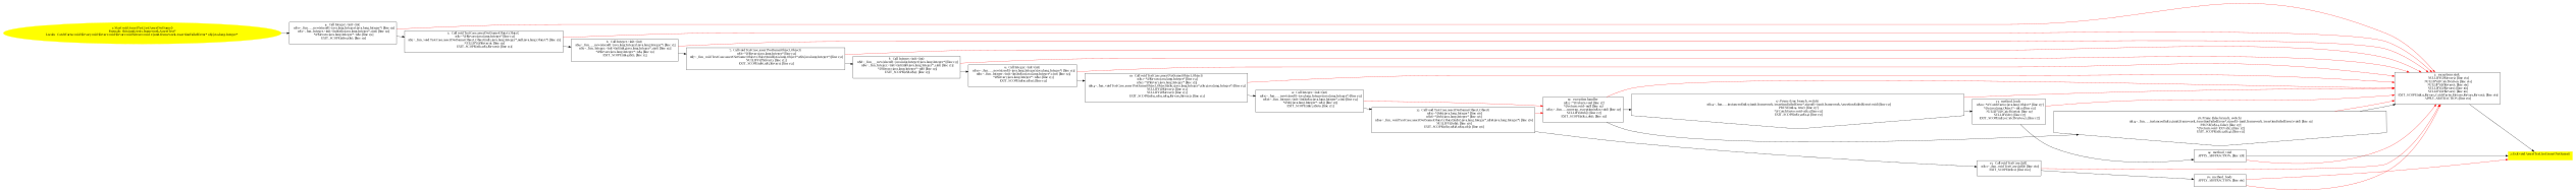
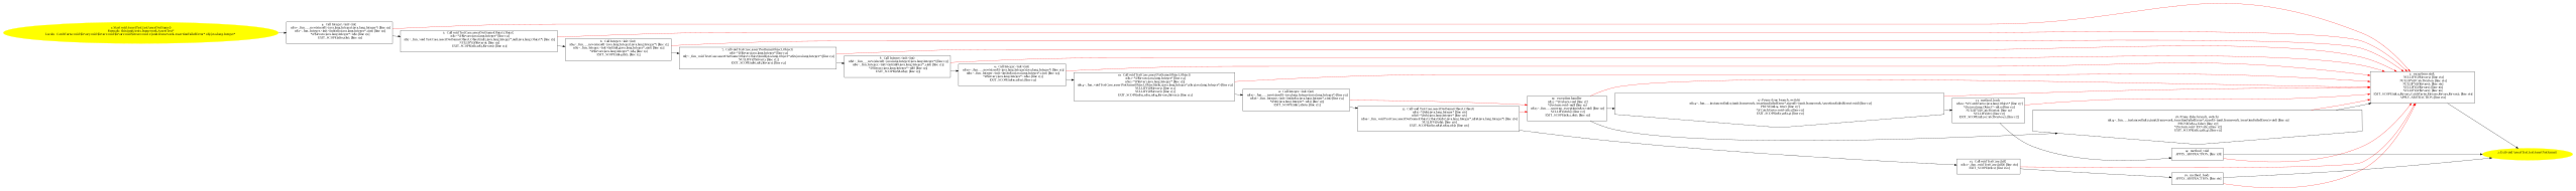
  digraph {
    fontname="Playfair Display"
    rankdir=LR
    node [fontname="Playfair Display" shape=box]
    edge [fontname="Playfair Display"]
    n1 [color=yellow label="1: Start void AssertTest.testAssertNotSame()\nFormals:  this:junit.tests.framework.AssertTest*\nLocals:  CatchVar60:void $irvar3:void $irvar2:void $irvar1:void $irvar0:void e:junit.framework.AssertionFailedError* obj:java.lang.Integer* \n  " style=filled shape=""]
    n2 [label="4:  Call Integer.<init>(int) \n   n$0=_fun___new(sizeof(t=java.lang.Integer):java.lang.Integer*) [line 151]\n  n$1=_fun_Integer.<init>(int)(n$0:java.lang.Integer*,1:int) [line 151]\n  *&$irvar0:java.lang.Integer*=n$0 [line 151]\n  EXIT_SCOPE(n$0,n$1); [line 151]\n "]
    n3 [label="3:  exceptions sink \n   NULLIFY(&$irvar3); [line 161]\n  NULLIFY(&CatchVar60); [line 161]\n  NULLIFY(&$irvar0); [line 161]\n  NULLIFY(&$irvar1); [line 161]\n  NULLIFY(&$irvar2); [line 161]\n  EXIT_SCOPE(n$23,$irvar3,CatchVar60,$irvar0,$irvar1,$irvar2); [line 161]\n  APPLY_ABSTRACTION; [line 161]\n "]
    n4 [label="5:  Call void TestCase.assertNotSame(Object,Object) \n   n$2=*&$irvar0:java.lang.Integer* [line 151]\n  n$3=_fun_void TestCase.assertNotSame(Object,Object)(n$2:java.lang.Integer*,null:java.lang.Object*) [line 151]\n  NULLIFY(&$irvar0); [line 151]\n  EXIT_SCOPE(n$2,n$3,$irvar0); [line 151]\n "]
-   n5 [color=yellow label="2: Exit void AssertTest.testAssertNotSame() \n  " style=filled]
+   n5 [color=yellow label="2: Exit void AssertTest.testAssertNotSame() \n  " style=filled shape=""]
    n6 [label="6:  Call Integer.<init>(int) \n   n$4=_fun___new(sizeof(t=java.lang.Integer):java.lang.Integer*) [line 152]\n  n$5=_fun_Integer.<init>(int)(n$4:java.lang.Integer*,1:int) [line 152]\n  *&$irvar1:java.lang.Integer*=n$4 [line 152]\n  EXIT_SCOPE(n$4,n$5); [line 152]\n "]
    n7 [label="7:  Call void TestCase.assertNotSame(Object,Object) \n   n$6=*&$irvar1:java.lang.Integer* [line 152]\n  n$7=_fun_void TestCase.assertNotSame(Object,Object)(null:java.lang.Object*,n$6:java.lang.Integer*) [line 152]\n  NULLIFY(&$irvar1); [line 152]\n  EXIT_SCOPE(n$6,n$7,$irvar1); [line 152]\n "]
    n8 [label="8:  Call Integer.<init>(int) \n   n$8=_fun___new(sizeof(t=java.lang.Integer):java.lang.Integer*) [line 153]\n  n$9=_fun_Integer.<init>(int)(n$8:java.lang.Integer*,1:int) [line 153]\n  *&$irvar2:java.lang.Integer*=n$8 [line 153]\n  EXIT_SCOPE(n$8,n$9); [line 153]\n "]
    n9 [label="9:  Call Integer.<init>(int) \n   n$10=_fun___new(sizeof(t=java.lang.Integer):java.lang.Integer*) [line 153]\n  n$11=_fun_Integer.<init>(int)(n$10:java.lang.Integer*,1:int) [line 153]\n  *&$irvar3:java.lang.Integer*=n$10 [line 153]\n  EXIT_SCOPE(n$10,n$11); [line 153]\n "]
    n10 [label="10:  Call void TestCase.assertNotSame(Object,Object) \n   n$12=*&$irvar2:java.lang.Integer* [line 153]\n  n$13=*&$irvar3:java.lang.Integer* [line 153]\n  n$14=_fun_void TestCase.assertNotSame(Object,Object)(n$12:java.lang.Integer*,n$13:java.lang.Integer*) [line 153]\n  NULLIFY(&$irvar3); [line 153]\n  NULLIFY(&$irvar2); [line 153]\n  EXIT_SCOPE(n$12,n$13,n$14,$irvar3,$irvar2); [line 153]\n "]
    n11 [label="11:  Call Integer.<init>(int) \n   n$15=_fun___new(sizeof(t=java.lang.Integer):java.lang.Integer*) [line 155]\n  n$16=_fun_Integer.<init>(int)(n$15:java.lang.Integer*,1:int) [line 155]\n  *&obj:java.lang.Integer*=n$15 [line 155]\n  EXIT_SCOPE(n$15,n$16); [line 155]\n "]
    n12 [label="12:  Call void TestCase.assertNotSame(Object,Object) \n   n$17=*&obj:java.lang.Integer* [line 156]\n  n$18=*&obj:java.lang.Integer* [line 156]\n  n$19=_fun_void TestCase.assertNotSame(Object,Object)(n$17:java.lang.Integer*,n$18:java.lang.Integer*) [line 156]\n  NULLIFY(&obj); [line 156]\n  EXIT_SCOPE(n$17,n$18,n$19,obj); [line 156]\n "]
    n13 [label="19:  exception handler \n   n$22=*&return:void [line 157]\n  *&return:void=null [line 157]\n  n$23=_fun___unwrap_exception(n$22:void) [line 157]\n  NULLIFY(&obj); [line 157]\n  EXIT_SCOPE(n$22,obj); [line 157]\n "]
    n14 [label="15:  Call void TestCase.fail() \n   n$21=_fun_void TestCase.fail()() [line 160]\n  EXIT_SCOPE(n$21); [line 160]\n "]
    n15 [label="17: Prune (true branch, switch) \n   n$24=_fun___instanceof(n$23:junit.framework.AssertionFailedError*,sizeof(t=junit.framework.AssertionFailedError):void) [line 157]\n  PRUNE(n$24, true); [line 157]\n  *&CatchVar60:void=n$23 [line 157]\n  EXIT_SCOPE(n$23,n$24); [line 157]\n " shape=invhouse]
    n16 [label="18: Prune (false branch, switch) \n   n$24=_fun___instanceof(n$23:junit.framework.AssertionFailedError*,sizeof(t=junit.framework.AssertionFailedError):void) [line 157]\n  PRUNE(!n$24, false); [line 157]\n  *&return:void=EXN n$23 [line 157]\n  EXIT_SCOPE(n$23,n$24); [line 157]\n " shape=invhouse]
    n17 [label="16:  method_body \n   APPLY_ABSTRACTION; [line 161]\n "]
    n18 [label="13:  method_body \n   n$20=*&CatchVar60:java.lang.Object* [line 157]\n  *&e:java.lang.Object*=n$20 [line 157]\n  NULLIFY(&CatchVar60); [line 157]\n  NULLIFY(&e); [line 157]\n  EXIT_SCOPE(n$20,CatchVar60,e); [line 157]\n "]
    n19 [label="14:  method_void \n   APPLY_ABSTRACTION; [line 158]\n "]
    n1 -> n2
    n2 -> n3 [color=red]
    n2 -> n4
    n3 -> n5
    n4 -> n3 [color=red]
    n4 -> n6
    n6 -> n3 [color=red]
    n6 -> n7
    n7 -> n3 [color=red]
    n7 -> n8
    n8 -> n3 [color=red]
    n8 -> n9
    n9 -> n3 [color=red]
    n9 -> n10
    n10 -> n3 [color=red]
    n10 -> n11
    n11 -> n12
    n11 -> n13 [color=red]
    n12 -> n13 [color=red]
    n12 -> n14
    n13 -> n3 [color=red]
    n13 -> n15
    n13 -> n16
    n14 -> n3 [color=red]
    n14 -> n17
    n15 -> n3 [color=red]
    n15 -> n18
    n16 -> n3
    n16 -> n3 [color=red]
    n17 -> n3 [color=red]
-   n17 -> n5 [color=red]
+   n17 -> n5
    n18 -> n3 [color=red]
    n18 -> n19
    n19 -> n3 [color=red]
    n19 -> n5
  }
